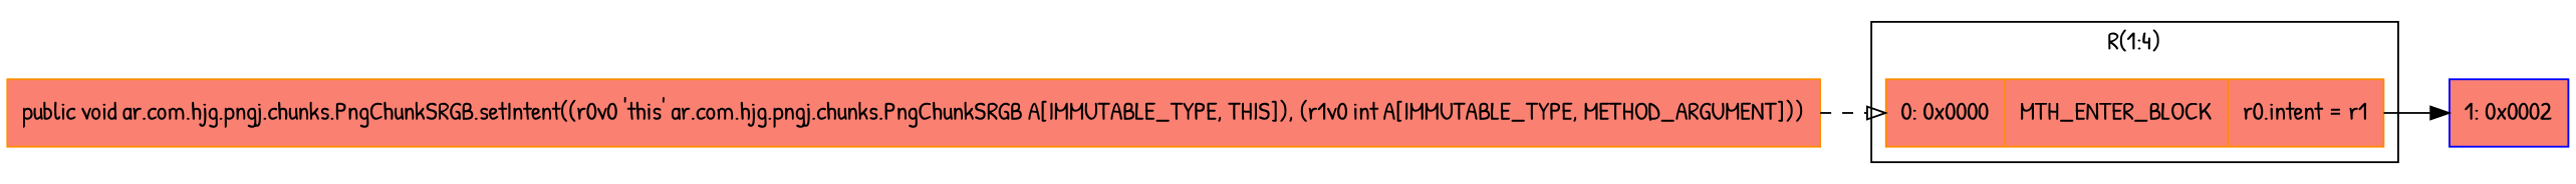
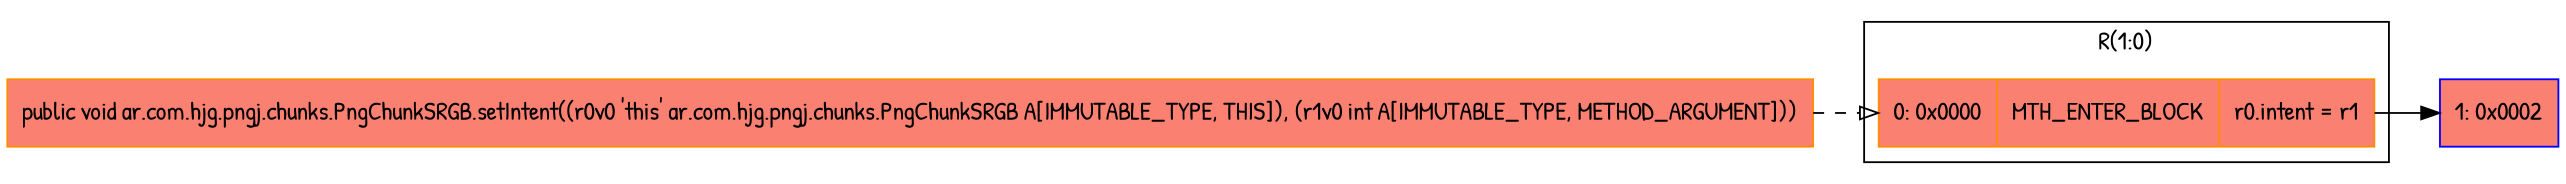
  digraph {
    rankdir=LR
    fontname="Patrick Hand"
    node [color=darkorange shape=record style=filled fillcolor=salmon fontname="Patrick Hand"]
    edge [fontname="Patrick Hand"]
    n1 [label="{0\:\ 0x0000|MTH_ENTER_BLOCK\l|r0.intent = r1\l}"]
    n2 [color=blue label="{1\:\ 0x0002}"]
    n3 [label="{public void ar.com.hjg.pngj.chunks.PngChunkSRGB.setIntent((r0v0 'this' ar.com.hjg.pngj.chunks.PngChunkSRGB A[IMMUTABLE_TYPE, THIS]), (r1v0 int A[IMMUTABLE_TYPE, METHOD_ARGUMENT])) }"]
    subgraph cluster_1 {
-     label="R(1:4)"
+     label="R(1:0)"
      n1
    }
    n1 -> n2 [style=solid arrowhead=normal]
    n3 -> n1 [style=dashed arrowhead=onormal]
  }
